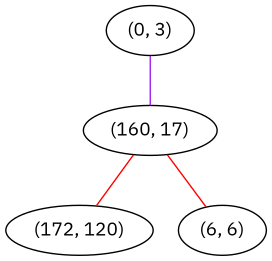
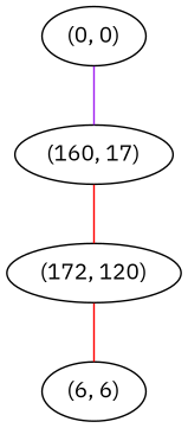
  graph {
    fontname="IBM Plex Sans"
    node [fontname="IBM Plex Sans"]
    edge [color=red fontname="IBM Plex Sans" weight=1]
    "(160, 17)"
    "(172, 120)"
    "(6, 6)"
-   "(0, 0)" [label="(0, 3)"]
+   "(0, 0)"
    "(160, 17)" -- "(172, 120)"
-   "(160, 17)" -- "(6, 6)"
+   "(172, 120)" -- "(6, 6)"
    "(0, 0)" -- "(160, 17)" [color=purple weight=4]
  }
